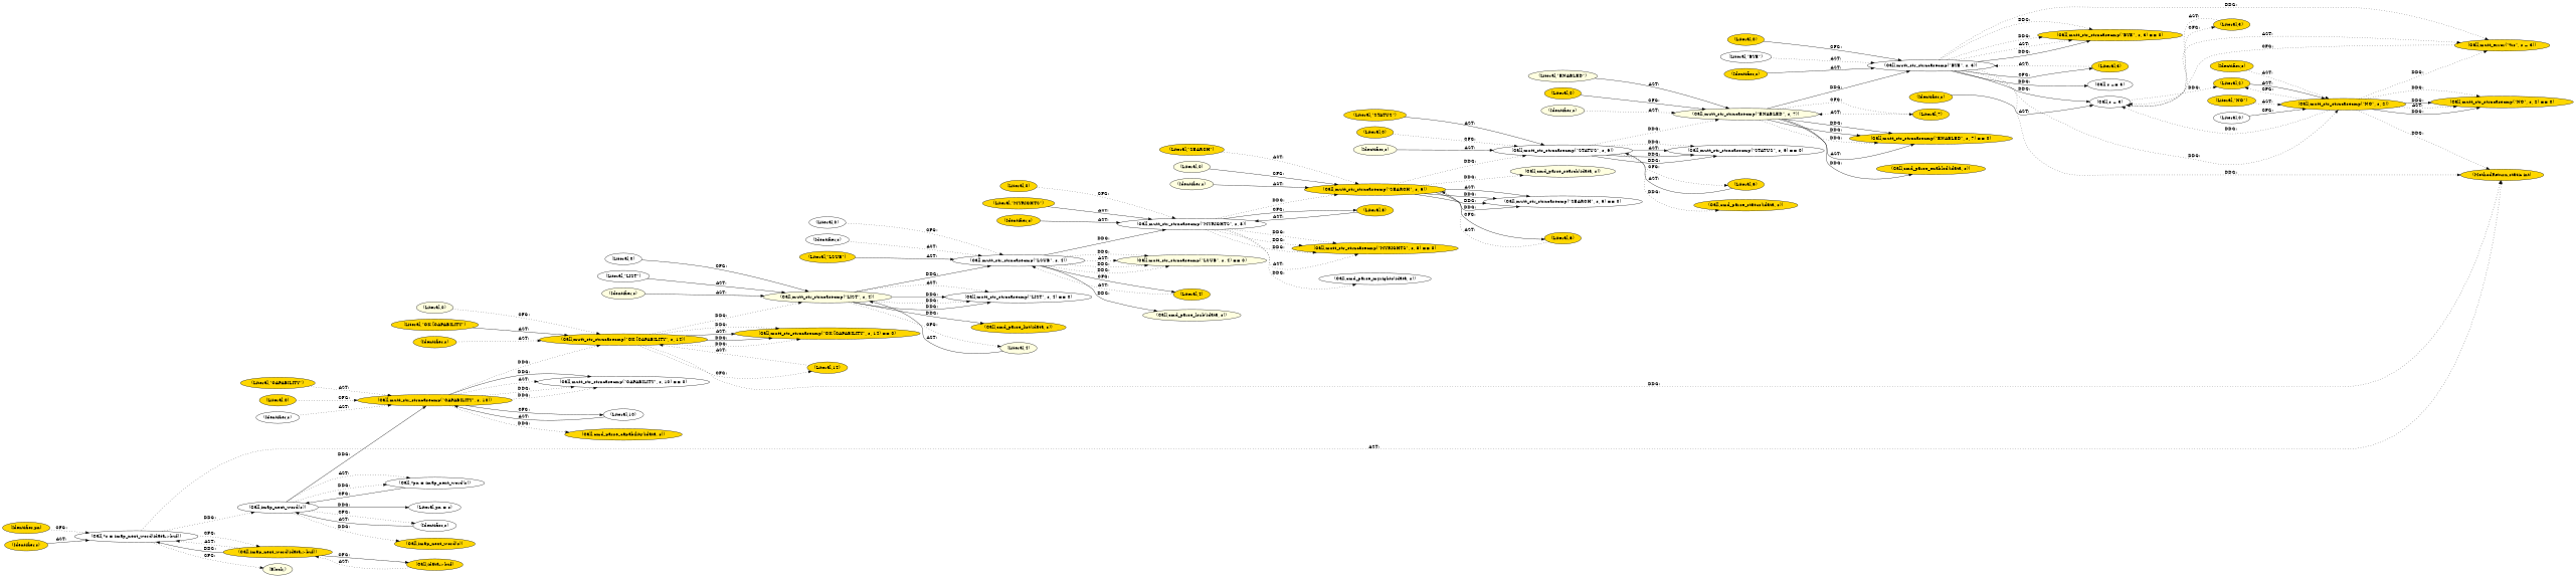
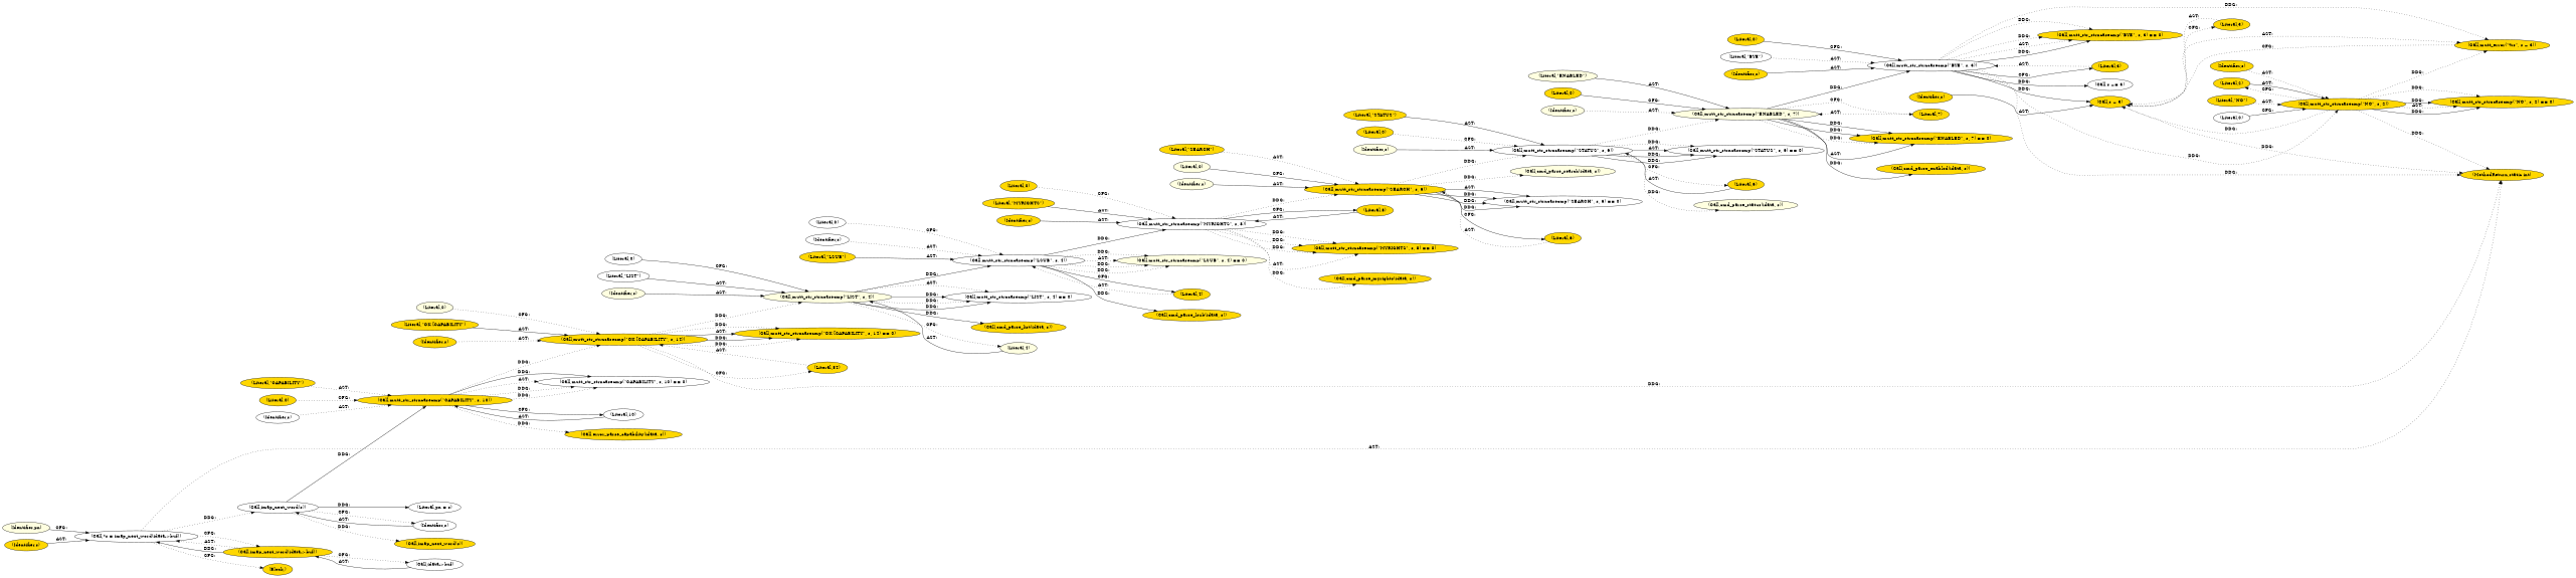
  digraph {
    rankdir=LR
    node [fillcolor=gold style=filled]
    edge [style=dotted]
-   n1 [fillcolor=white label="(Call,s + 3)"]
+   n1 [label="(Call,s + 3)"]
    n2 [label="(MethodReturn,static int)"]
    n3 [label="(Literal,3)"]
    n4 [label="(Call,mutt_error(\"%s\", s + 3))"]
    n5 [fillcolor=white label="(Call,mutt_str_strncasecmp(\"BYE\", s, 3))"]
    n6 [label="(Call,mutt_str_strncasecmp(\"NO\", s, 2))"]
    n7 [label="(Call,mutt_str_strncasecmp(\"BYE\", s, 3) == 0)"]
    n8 [label="(Literal,3)"]
    n9 [fillcolor=white label="(Call,s += 3)"]
    n10 [label="(Literal,2)"]
    n11 [label="(Call,mutt_str_strncasecmp(\"NO\", s, 2) == 0)"]
    n12 [fillcolor=lightyellow label="(Call,mutt_str_strncasecmp(\"ENABLED\", s, 7))"]
    n13 [label="(Call,cmd_parse_enabled(idata, s))"]
    n14 [label="(Call,mutt_str_strncasecmp(\"ENABLED\", s, 7) == 0)"]
    n15 [label="(Literal,7)"]
    n16 [fillcolor=white label="(Call,mutt_str_strncasecmp(\"STATUS\", s, 6))"]
    n17 [label="(Literal,6)"]
-   n18 [label="(Call,cmd_parse_status(idata, s))"]
+   n18 [fillcolor=lightyellow label="(Call,cmd_parse_status(idata, s))"]
    n19 [fillcolor=white label="(Call,mutt_str_strncasecmp(\"STATUS\", s, 6) == 0)"]
    n20 [label="(Call,mutt_str_strncasecmp(\"SEARCH\", s, 6))"]
    n21 [label="(Literal,6)"]
    n22 [fillcolor=white label="(Call,mutt_str_strncasecmp(\"SEARCH\", s, 6) == 0)"]
    n23 [fillcolor=lightyellow label="(Call,cmd_parse_search(idata, s))"]
    n24 [fillcolor=white label="(Call,mutt_str_strncasecmp(\"MYRIGHTS\", s, 8))"]
-   n25 [fillcolor=white label="(Call,cmd_parse_myrights(idata, s))"]
+   n25 [label="(Call,cmd_parse_myrights(idata, s))"]
    n26 [label="(Call,mutt_str_strncasecmp(\"MYRIGHTS\", s, 8) == 0)"]
    n27 [label="(Literal,8)"]
    n28 [fillcolor=white label="(Call,mutt_str_strncasecmp(\"LSUB\", s, 4))"]
    n29 [label="(Literal,4)"]
-   n30 [fillcolor=lightyellow label="(Call,cmd_parse_lsub(idata, s))"]
+   n30 [label="(Call,cmd_parse_lsub(idata, s))"]
    n31 [fillcolor=lightyellow label="(Call,mutt_str_strncasecmp(\"LSUB\", s, 4) == 0)"]
    n32 [fillcolor=lightyellow label="(Call,mutt_str_strncasecmp(\"LIST\", s, 4))"]
    n33 [fillcolor=white label="(Call,mutt_str_strncasecmp(\"LIST\", s, 4) == 0)"]
    n34 [fillcolor=lightyellow label="(Literal,4)"]
    n35 [label="(Call,cmd_parse_list(idata, s))"]
    n36 [label="(Call,mutt_str_strncasecmp(\"OK [CAPABILITY\", s, 14))"]
    n37 [label="(Call,mutt_str_strncasecmp(\"OK [CAPABILITY\", s, 14) == 0)"]
-   n38 [label="(Literal,14)"]
+   n38 [label="(Literal,84)"]
    n39 [label="(Call,mutt_str_strncasecmp(\"CAPABILITY\", s, 10))"]
    n40 [fillcolor=white label="(Call,mutt_str_strncasecmp(\"CAPABILITY\", s, 10) == 0)"]
    n41 [fillcolor=white label="(Literal,10)"]
-   n42 [label="(Call,cmd_parse_capability(idata, s))"]
+   n42 [label="(Call,error_parse_capability(idata, s))"]
    n43 [fillcolor=white label="(Call,imap_next_word(s))"]
    n44 [label="(Call,imap_next_word(s))"]
-   n45 [fillcolor=white label="(Call,*pn = imap_next_word(s))"]
    n46 [fillcolor=white label="(Literal,pn = s)"]
    n47 [fillcolor=white label="(Identifier,s)"]
    n48 [fillcolor=white label="(Call,*s = imap_next_word(idata->buf))"]
    n49 [label="(Call,imap_next_word(idata->buf))"]
-   n50 [fillcolor=lightyellow label="(Block,)"]
-   n51 [label="(Call,idata->buf)"]
+   n50 [label="(Block,)"]
+   n51 [fillcolor=white label="(Call,idata->buf)"]
    n52 [label="(Literal,0)"]
    n53 [fillcolor=white label="(Literal,0)"]
    n54 [fillcolor=white label="(Literal,0)"]
    n55 [label="(Literal,0)"]
    n56 [label="(Literal,\"STATUS\")"]
    n57 [label="(Literal,\"MYRIGHTS\")"]
    n58 [fillcolor=lightyellow label="(Literal,\"ENABLED\")"]
    n59 [fillcolor=lightyellow label="(Literal,0)"]
    n60 [label="(Literal,0)"]
    n61 [fillcolor=white label="(Identifier,s)"]
    n62 [fillcolor=white label="(Identifier,s)"]
    n63 [label="(Literal,0)"]
    n64 [label="(Literal,\"NO\")"]
    n65 [fillcolor=white label="(Literal,0)"]
    n66 [label="(Literal,\"CAPABILITY\")"]
    n67 [label="(Literal,\"OK [CAPABILITY\")"]
    n68 [label="(Literal,\"SEARCH\")"]
    n69 [fillcolor=lightyellow label="(Literal,0)"]
-   n70 [label="(Identifier,pn)"]
+   n70 [fillcolor=lightyellow label="(Identifier,pn)"]
    n71 [fillcolor=lightyellow label="(Identifier,s)"]
    n72 [label="(Identifier,s)"]
    n73 [label="(Identifier,s)"]
    n74 [label="(Literal,\"LSUB\")"]
    n75 [fillcolor=white label="(Literal,\"BYE\")"]
    n76 [label="(Identifier,s)"]
    n77 [fillcolor=lightyellow label="(Identifier,s)"]
    n78 [fillcolor=white label="(Literal,\"LIST\")"]
    n79 [fillcolor=lightyellow label="(Identifier,s)"]
    n80 [label="(Literal,0)"]
    n81 [label="(Identifier,s)"]
    n82 [label="(Identifier,s)"]
    n83 [fillcolor=lightyellow label="(Identifier,s)"]
    n84 [label="(Identifier,s)"]
-   n1 -> n10 [label="DDG: "]
+   n1 -> n2 [label="DDG: "]
    n1 -> n3 [label="CFG: "]
    n1 -> n4 [label="AST: "]
    n3 -> n1 [label="AST: "]
    n4 -> n1 [label="CFG: "]
    n5 -> n1 [label="DDG: " style=solid]
    n5 -> n2 [label="DDG: "]
    n5 -> n4 [label="DDG: "]
    n5 -> n6 [label="DDG: "]
    n5 -> n7 [label="AST: "]
    n5 -> n7 [label="DDG: " style=solid]
    n5 -> n7 [label="DDG: "]
    n5 -> n7 [label="DDG: "]
    n5 -> n8 [label="CFG: " style=solid]
    n5 -> n9 [label="DDG: " style=solid]
    n6 -> n1 [label="DDG: "]
    n6 -> n2 [label="DDG: "]
    n6 -> n4 [label="DDG: "]
    n6 -> n10 [label="CFG: "]
    n6 -> n11 [label="AST: "]
    n6 -> n11 [label="DDG: " style=solid]
    n6 -> n11 [label="DDG: "]
    n6 -> n11 [label="DDG: " style=solid]
    n8 -> n5 [label="AST: "]
    n10 -> n6 [label="AST: " style=solid]
    n12 -> n5 [label="DDG: " style=solid]
    n12 -> n13 [label="DDG: " style=solid]
    n12 -> n14 [label="AST: " style=solid]
    n12 -> n14 [label="DDG: " style=solid]
    n12 -> n14 [label="DDG: " style=solid]
    n12 -> n14 [label="DDG: "]
    n12 -> n15 [label="CFG: "]
    n15 -> n12 [label="AST: "]
    n16 -> n12 [label="DDG: "]
    n16 -> n17 [label="CFG: "]
    n16 -> n18 [label="DDG: "]
    n16 -> n19 [label="AST: " style=solid]
    n16 -> n19 [label="DDG: " style=solid]
    n16 -> n19 [label="DDG: " style=solid]
    n16 -> n19 [label="DDG: "]
    n17 -> n16 [label="AST: " style=solid]
    n20 -> n16 [label="DDG: "]
    n20 -> n21 [label="CFG: " style=solid]
    n20 -> n22 [label="AST: " style=solid]
    n20 -> n22 [label="DDG: " style=solid]
    n20 -> n22 [label="DDG: " style=solid]
    n20 -> n22 [label="DDG: " style=solid]
    n20 -> n23 [label="DDG: "]
    n21 -> n20 [label="AST: "]
    n24 -> n20 [label="DDG: "]
    n24 -> n25 [label="DDG: "]
    n24 -> n26 [label="AST: "]
    n24 -> n26 [label="DDG: "]
    n24 -> n26 [label="DDG: "]
    n24 -> n26 [label="DDG: "]
    n24 -> n27 [label="CFG: " style=solid]
    n27 -> n24 [label="AST: " style=solid]
    n28 -> n24 [label="DDG: " style=solid]
    n28 -> n29 [label="CFG: " style=solid]
    n28 -> n30 [label="DDG: " style=solid]
    n28 -> n31 [label="AST: "]
    n28 -> n31 [label="DDG: "]
    n28 -> n31 [label="DDG: "]
    n28 -> n31 [label="DDG: "]
    n29 -> n28 [label="AST: "]
    n32 -> n28 [label="DDG: " style=solid]
    n32 -> n33 [label="AST: "]
    n32 -> n33 [label="DDG: " style=solid]
    n32 -> n33 [label="DDG: "]
    n32 -> n33 [label="DDG: " style=solid]
    n32 -> n34 [label="CFG: "]
    n32 -> n35 [label="DDG: " style=solid]
    n34 -> n32 [label="AST: " style=solid]
    n36 -> n2 [label="DDG: "]
    n36 -> n32 [label="DDG: "]
    n36 -> n37 [label="AST: " style=solid]
    n36 -> n37 [label="DDG: " style=solid]
    n36 -> n37 [label="DDG: "]
    n36 -> n37 [label="DDG: "]
    n36 -> n38 [label="CFG: "]
    n38 -> n36 [label="AST: "]
    n39 -> n36 [label="DDG: "]
    n39 -> n40 [label="AST: "]
    n39 -> n40 [label="DDG: "]
    n39 -> n40 [label="DDG: "]
    n39 -> n40 [label="DDG: " style=solid]
    n39 -> n41 [label="CFG: " style=solid]
    n39 -> n42 [label="DDG: "]
    n41 -> n39 [label="AST: " style=solid]
    n43 -> n39 [label="DDG: " style=solid]
    n43 -> n44 [label="DDG: "]
-   n43 -> n45 [label="AST: "]
-   n43 -> n45 [label="DDG: "]
    n43 -> n46 [label="DDG: " style=solid]
    n43 -> n47 [label="CFG: "]
-   n45 -> n43 [label="CFG: " style=solid]
    n47 -> n43 [label="AST: " style=solid]
    n48 -> n2 [label="AST: "]
    n48 -> n43 [label="DDG: "]
    n48 -> n49 [label="CFG: "]
    n48 -> n50 [label="CFG: "]
    n49 -> n48 [label="AST: "]
    n49 -> n48 [label="DDG: " style=solid]
-   n49 -> n51 [label="CFG: " style=solid]
-   n51 -> n49 [label="AST: "]
+   n49 -> n51 [label="CFG: "]
+   n51 -> n49 [label="AST: " style=solid]
    n52 -> n24 [label="CFG: "]
    n53 -> n32 [label="CFG: " style=solid]
    n54 -> n28 [label="CFG: "]
    n55 -> n5 [label="CFG: " style=solid]
    n56 -> n16 [label="AST: " style=solid]
    n57 -> n24 [label="AST: " style=solid]
    n58 -> n12 [label="AST: " style=solid]
    n59 -> n36 [label="CFG: "]
    n60 -> n16 [label="CFG: "]
    n61 -> n39 [label="AST: "]
    n62 -> n28 [label="AST: "]
    n63 -> n12 [label="CFG: " style=solid]
    n64 -> n6 [label="AST: "]
    n65 -> n6 [label="CFG: " style=solid]
    n66 -> n39 [label="AST: "]
    n67 -> n36 [label="AST: " style=solid]
    n68 -> n20 [label="AST: "]
    n69 -> n20 [label="CFG: " style=solid]
-   n70 -> n48 [label="CFG: "]
+   n70 -> n48 [label="CFG: " style=solid]
    n71 -> n16 [label="AST: " style=solid]
    n72 -> n24 [label="AST: " style=solid]
    n73 -> n36 [label="AST: "]
    n74 -> n28 [label="AST: " style=solid]
    n75 -> n5 [label="AST: "]
    n76 -> n1 [label="AST: " style=solid]
    n77 -> n20 [label="AST: " style=solid]
    n78 -> n32 [label="AST: " style=solid]
    n79 -> n32 [label="AST: " style=solid]
    n80 -> n39 [label="CFG: "]
    n81 -> n6 [label="AST: "]
    n82 -> n5 [label="AST: " style=solid]
    n83 -> n12 [label="AST: "]
    n84 -> n48 [label="AST: " style=solid]
  }
